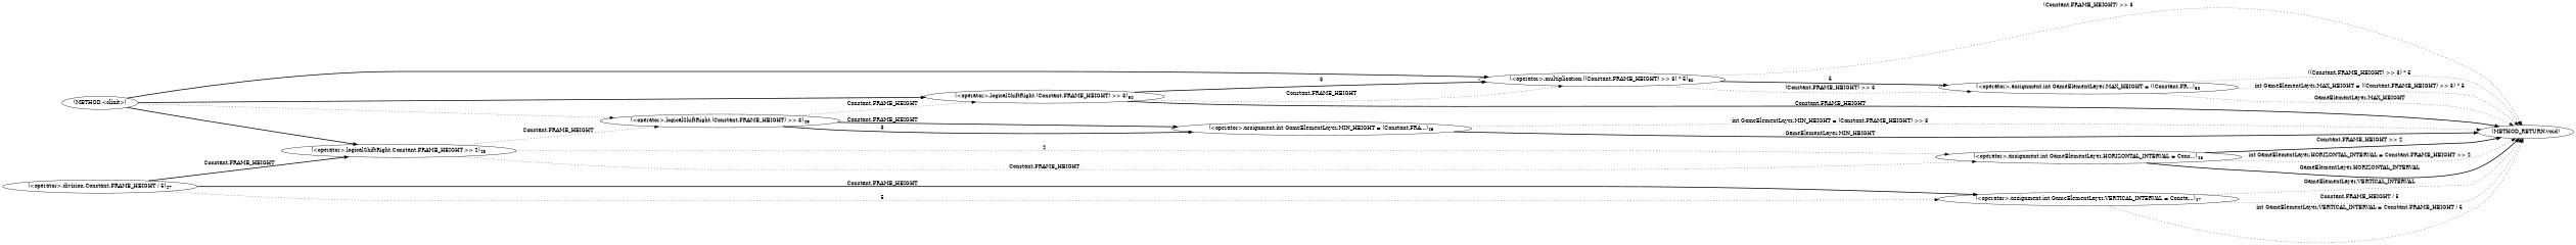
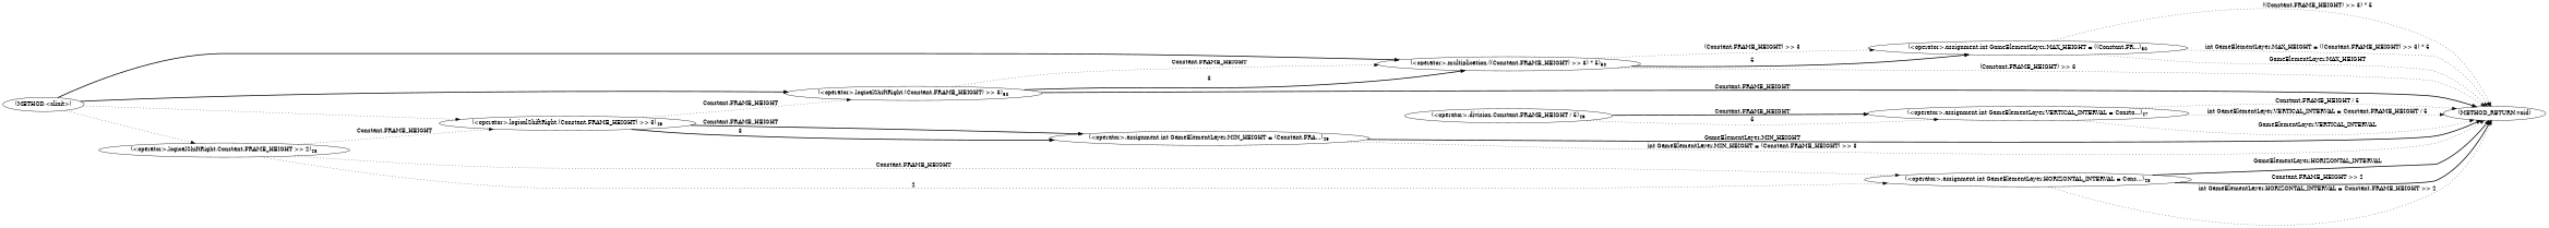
  digraph {
    rankdir=LR
    edge [style=dotted]
    n1 [label=<(METHOD,&lt;clinit&gt;)>]
    n2 [label=<(&lt;operator&gt;.logicalShiftRight,Constant.FRAME_HEIGHT &gt;&gt; 2)<SUB>48</SUB>>]
    n3 [label=<(&lt;operator&gt;.logicalShiftRight,(Constant.FRAME_HEIGHT) &gt;&gt; 3)<SUB>49</SUB>>]
    n4 [label=<(&lt;operator&gt;.multiplication,((Constant.FRAME_HEIGHT) &gt;&gt; 3) * 5)<SUB>50</SUB>>]
    n5 [label=<(&lt;operator&gt;.logicalShiftRight,(Constant.FRAME_HEIGHT) &gt;&gt; 3)<SUB>50</SUB>>]
-   n6 [label=<(&lt;operator&gt;.division,Constant.FRAME_HEIGHT / 5)<SUB>47</SUB>>]
+   n6 [label=<(&lt;operator&gt;.division,Constant.FRAME_HEIGHT / 5)<SUB>49</SUB>>]
    n7 [label=<(&lt;operator&gt;.assignment,int GameElementLayer.VERTICAL_INTERVAL = Consta...)<SUB>47</SUB>>]
    n8 [label=<(&lt;operator&gt;.assignment,int GameElementLayer.HORIZONTAL_INTERVAL = Cons...)<SUB>48</SUB>>]
    n9 [label=<(&lt;operator&gt;.assignment,int GameElementLayer.MIN_HEIGHT = (Constant.FRA...)<SUB>49</SUB>>]
    n10 [label=<(METHOD_RETURN,void)>]
    n11 [label=<(&lt;operator&gt;.assignment,int GameElementLayer.MAX_HEIGHT = ((Constant.FR...)<SUB>50</SUB>>]
-   n1 -> n2 [style=bold]
+   n1 -> n2
    n1 -> n3
    n1 -> n4 [style=bold]
    n1 -> n5 [style=bold]
    n2 -> n3 [label="Constant.FRAME_HEIGHT"]
    n2 -> n8 [label="Constant.FRAME_HEIGHT"]
    n2 -> n8 [label=2]
    n3 -> n5 [label="Constant.FRAME_HEIGHT"]
    n3 -> n9 [label="Constant.FRAME_HEIGHT" style=bold]
    n3 -> n9 [label=3 style=bold]
    n4 -> n10 [label="(Constant.FRAME_HEIGHT) &gt;&gt; 3"]
    n4 -> n11 [label="(Constant.FRAME_HEIGHT) &gt;&gt; 3"]
    n4 -> n11 [label=5 style=bold]
    n5 -> n4 [label="Constant.FRAME_HEIGHT"]
    n5 -> n4 [label=3 style=bold]
    n5 -> n10 [label="Constant.FRAME_HEIGHT" style=bold]
-   n6 -> n2 [label="Constant.FRAME_HEIGHT" style=bold]
    n6 -> n7 [label="Constant.FRAME_HEIGHT" style=bold]
    n6 -> n7 [label=5]
    n7 -> n10 [label="GameElementLayer.VERTICAL_INTERVAL"]
    n7 -> n10 [label="Constant.FRAME_HEIGHT / 5"]
    n7 -> n10 [label="int GameElementLayer.VERTICAL_INTERVAL = Constant.FRAME_HEIGHT / 5"]
    n8 -> n10 [label="GameElementLayer.HORIZONTAL_INTERVAL" style=bold]
    n8 -> n10 [label="Constant.FRAME_HEIGHT &gt;&gt; 2" style=bold]
    n8 -> n10 [label="int GameElementLayer.HORIZONTAL_INTERVAL = Constant.FRAME_HEIGHT &gt;&gt; 2"]
    n9 -> n10 [label="GameElementLayer.MIN_HEIGHT" style=bold]
    n9 -> n10 [label="int GameElementLayer.MIN_HEIGHT = (Constant.FRAME_HEIGHT) &gt;&gt; 3"]
    n11 -> n10 [label="GameElementLayer.MAX_HEIGHT"]
    n11 -> n10 [label="((Constant.FRAME_HEIGHT) &gt;&gt; 3) * 5"]
    n11 -> n10 [label="int GameElementLayer.MAX_HEIGHT = ((Constant.FRAME_HEIGHT) &gt;&gt; 3) * 5"]
  }
